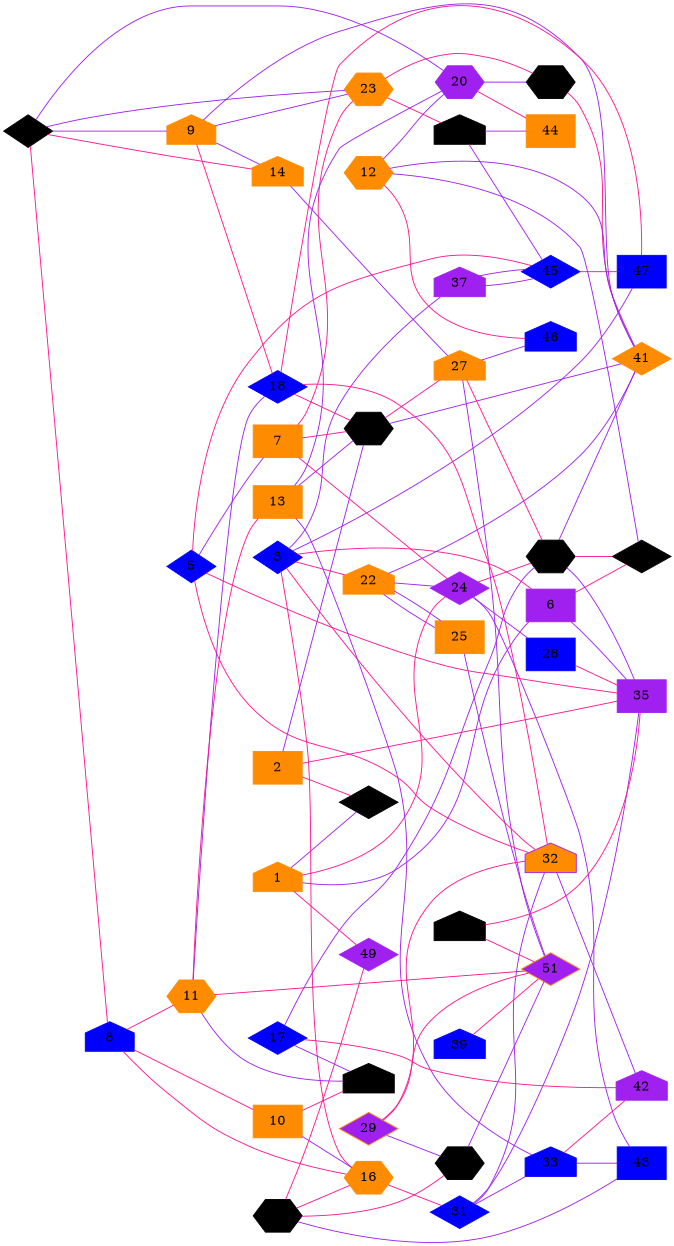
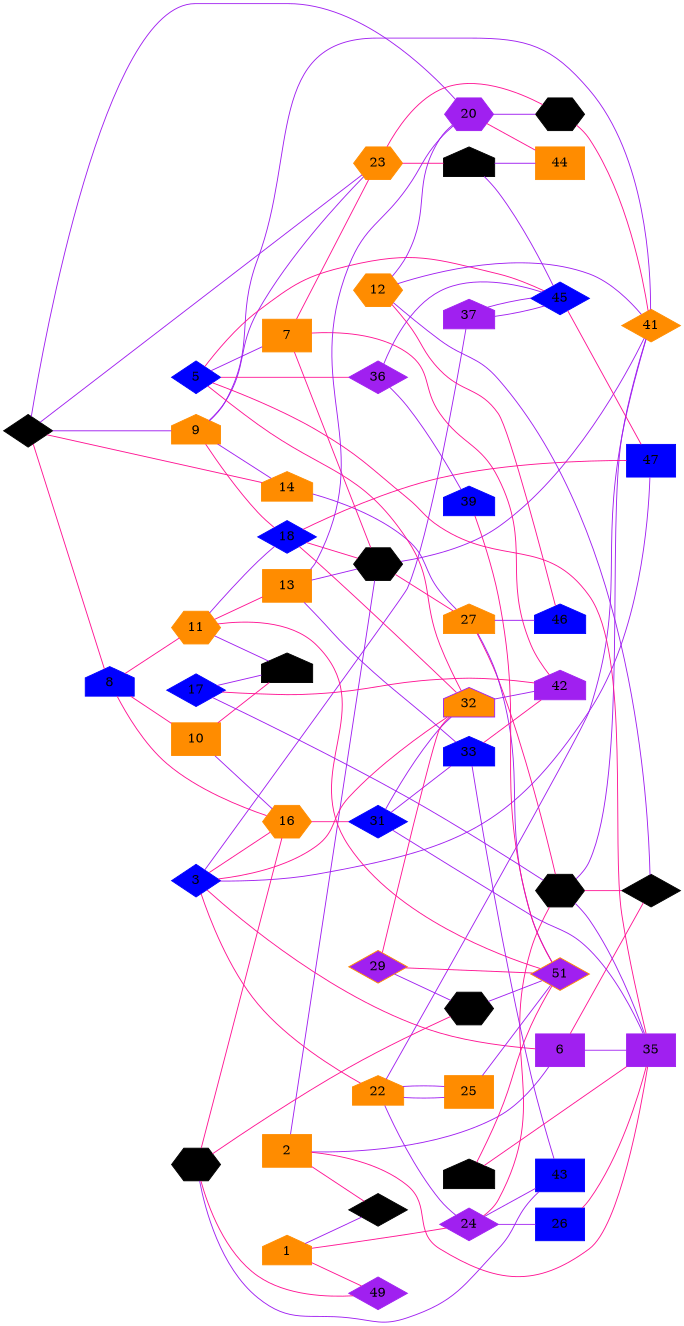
  graph {
    rankdir=LR
    node [color=darkorange shape=house style=filled]
    edge [color=purple]
    6 [color=purple shape=box]
    1
    19 [color=black shape=diamond]
    24 [color=purple shape=diamond]
    49 [color=purple shape=diamond]
    35 [color=purple shape=box]
    50 [color=black shape=diamond]
    20 [color=purple shape=hexagon]
    40 [color=black shape=hexagon]
    44 [shape=box]
    43 [color=blue shape=box]
    30 [color=black shape=hexagon]
    26 [color=blue shape=box]
    2 [shape=box]
    21 [color=black shape=hexagon]
    41 [shape=diamond]
    27
    3 [color=blue shape=diamond]
    16 [shape=hexagon]
    22
    32 [color=purple fillcolor=darkorange]
    37 [color=purple]
    47 [color=blue shape=box]
    31 [color=blue shape=diamond]
    25 [shape=box]
    42 [color=purple]
    45 [color=blue shape=diamond]
    4 [color=black shape=diamond]
    8 [color=blue]
    9
    14
    23 [shape=hexagon]
    10 [shape=box]
    11 [shape=hexagon]
    18 [color=blue shape=diamond]
    28 [color=black]
    5 [color=blue shape=diamond]
    7 [shape=box]
+   36 [color=purple shape=diamond]
    39 [color=blue]
    48 [color=black]
    13 [shape=box]
    51 [fillcolor=purple shape=diamond]
    33 [color=blue]
    12 [shape=hexagon]
    46 [color=blue]
    15 [color=black shape=hexagon]
    38 [color=black shape=hexagon]
    17 [color=blue shape=diamond]
    29 [fillcolor=purple shape=diamond]
    34 [color=black]
    6 -- 35
    6 -- 50 [color=deeppink]
-   1 -- 6
+   2 -- 6
    1 -- 19
    1 -- 24 [color=deeppink]
    1 -- 49 [color=deeppink]
    24 -- 43
    24 -- 30 [color=deeppink]
    24 -- 26
    20 -- 40
    20 -- 44 [color=deeppink]
    40 -- 41 [color=deeppink]
    30 -- 35
    30 -- 50 [color=deeppink]
    30 -- 41
    26 -- 35 [color=deeppink]
    2 -- 19 [color=deeppink]
    2 -- 35 [color=deeppink]
    2 -- 21
    21 -- 41
    21 -- 27 [color=deeppink]
    27 -- 30 [color=deeppink]
    27 -- 51
    27 -- 46
    3 -- 6 [color=deeppink]
    3 -- 16 [color=deeppink]
    3 -- 22 [color=deeppink]
    3 -- 32 [color=deeppink]
    3 -- 37
    3 -- 47
    16 -- 31 [color=deeppink]
    22 -- 24
    22 -- 41
    22 -- 25
    22 -- 25
    32 -- 42
    37 -- 45
    37 -- 45
    31 -- 35
    31 -- 32
    31 -- 33
    25 -- 51
    45 -- 47 [color=deeppink]
    4 -- 20
    4 -- 8 [color=deeppink]
    4 -- 9
    4 -- 14 [color=deeppink]
    4 -- 23
    8 -- 16 [color=deeppink]
    8 -- 10 [color=deeppink]
    8 -- 11 [color=deeppink]
    9 -- 41
    9 -- 14
    9 -- 23
    9 -- 18 [color=deeppink]
    14 -- 27
    23 -- 40 [color=deeppink]
    23 -- 28 [color=deeppink]
    10 -- 16
    10 -- 48 [color=deeppink]
    11 -- 18
    11 -- 48
    11 -- 13 [color=deeppink]
    11 -- 51 [color=deeppink]
    18 -- 21 [color=deeppink]
    18 -- 32 [color=deeppink]
    18 -- 47 [color=deeppink]
    28 -- 44
    28 -- 45
    5 -- 35 [color=deeppink]
    5 -- 32 [color=deeppink]
    5 -- 45 [color=deeppink]
    5 -- 7
+   5 -- 36 [color=deeppink]
    7 -- 21 [color=deeppink]
-   7 -- 24 [color=deeppink]
+   7 -- 42 [color=deeppink]
    7 -- 23 [color=deeppink]
+   36 -- 45
+   36 -- 39
    39 -- 51 [color=deeppink]
    13 -- 20
    13 -- 21
    13 -- 33
    33 -- 43
    33 -- 42 [color=deeppink]
    12 -- 50
    12 -- 20
    12 -- 41
    12 -- 46 [color=deeppink]
    15 -- 49 [color=deeppink]
    15 -- 43
    15 -- 16 [color=deeppink]
    15 -- 38 [color=deeppink]
    38 -- 51
    17 -- 30
    17 -- 42 [color=deeppink]
    17 -- 48
    29 -- 32 [color=deeppink]
    29 -- 51 [color=deeppink]
    29 -- 38
    34 -- 35 [color=deeppink]
    34 -- 51 [color=deeppink]
  }
